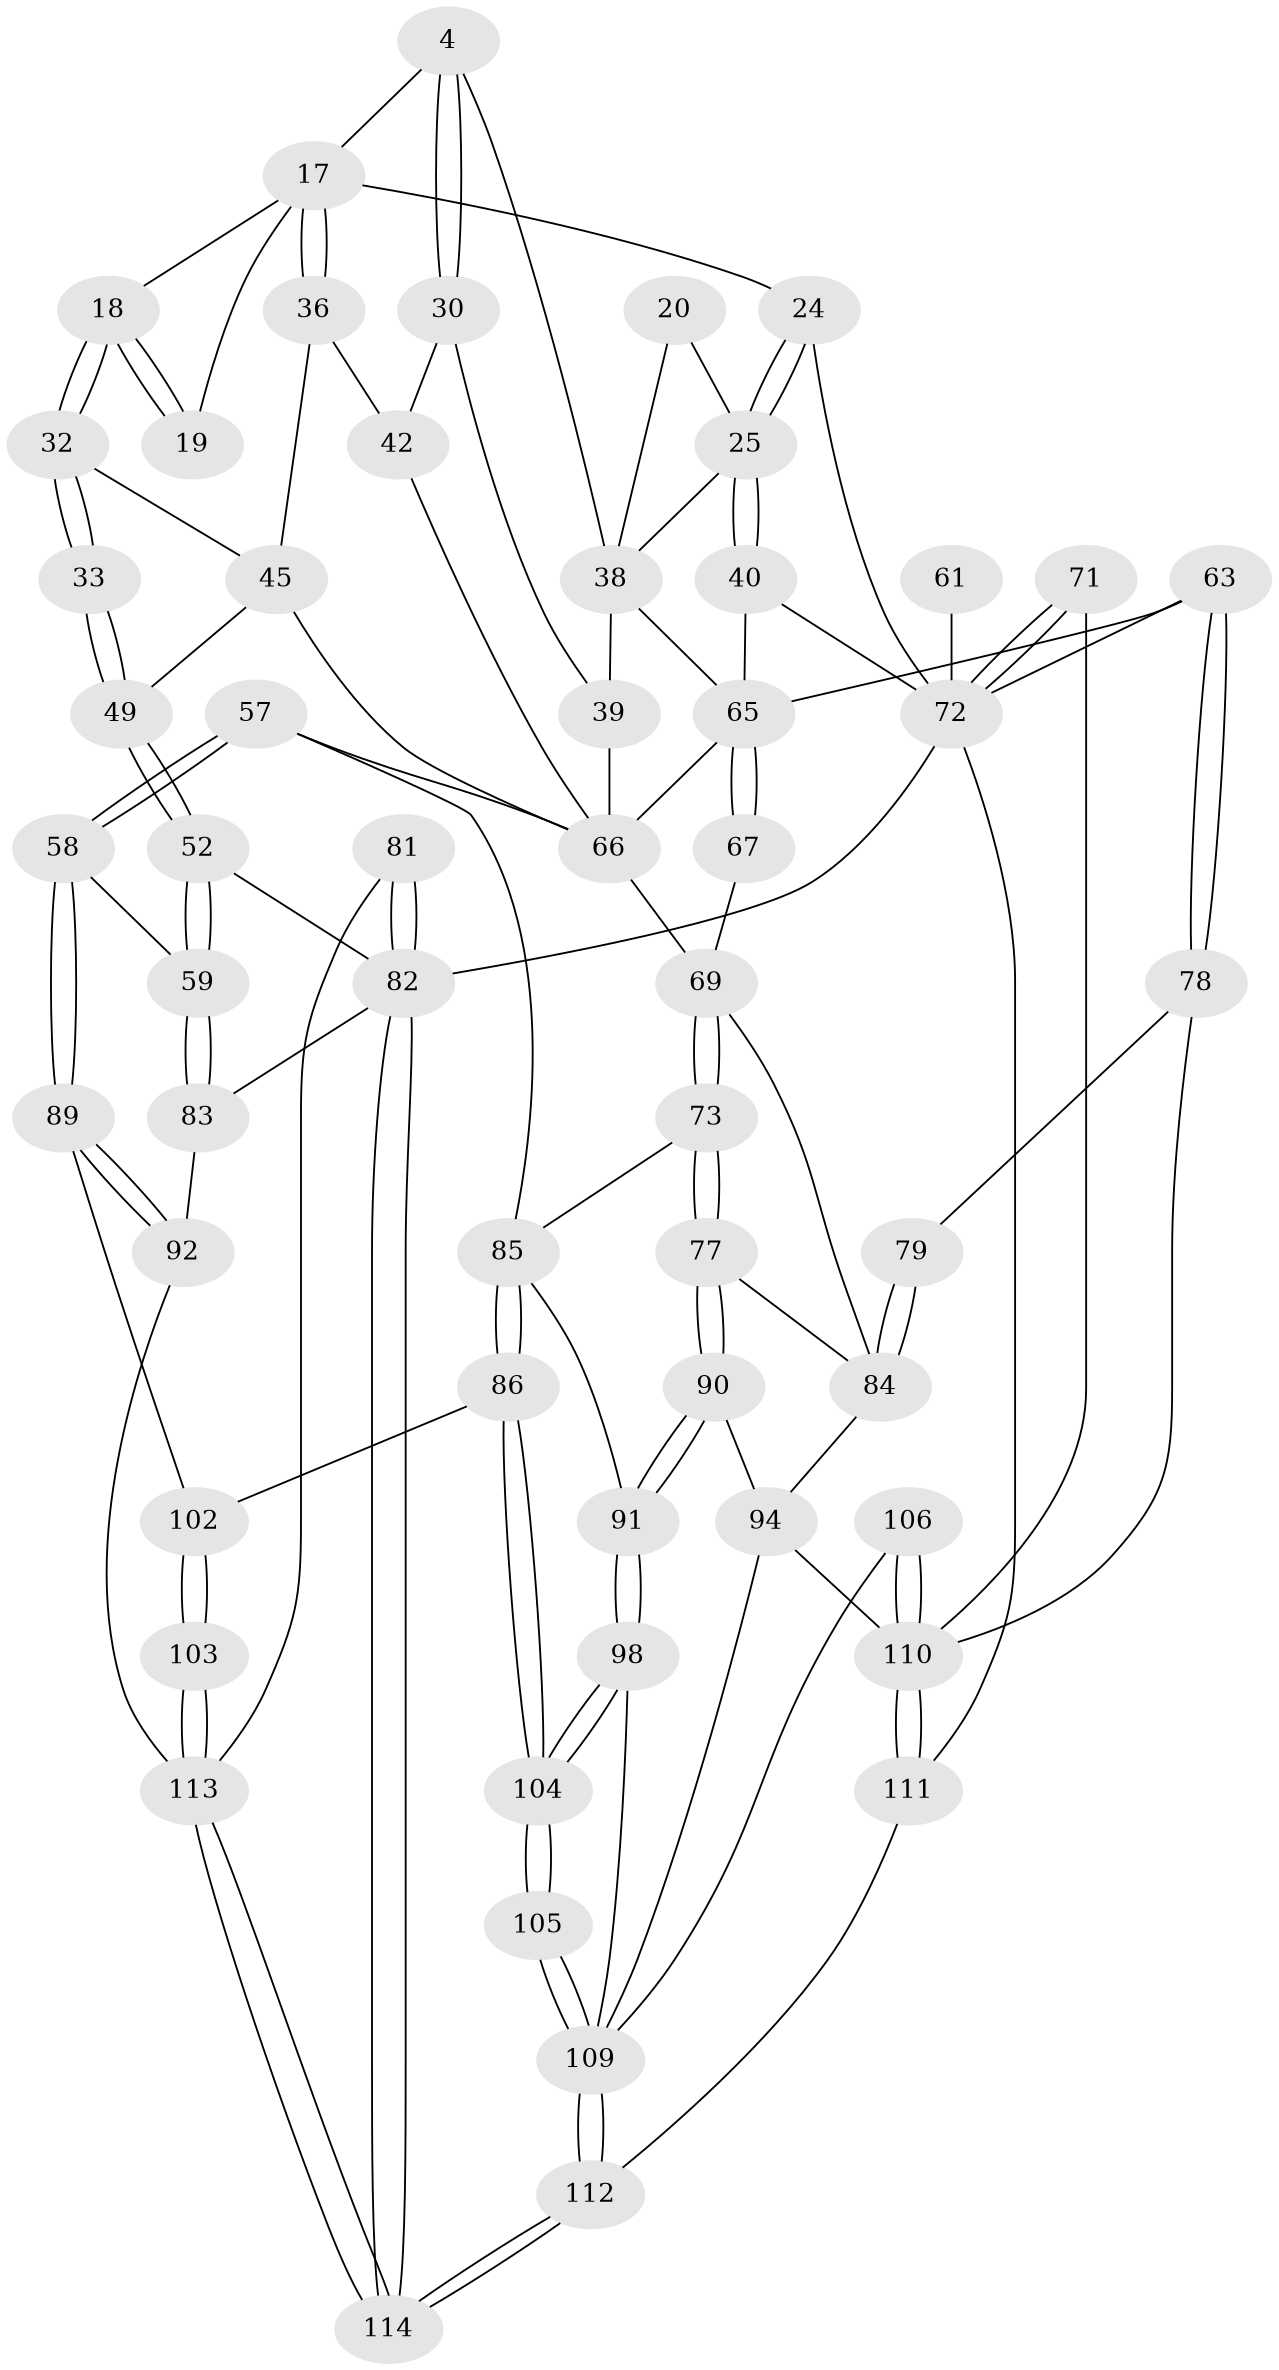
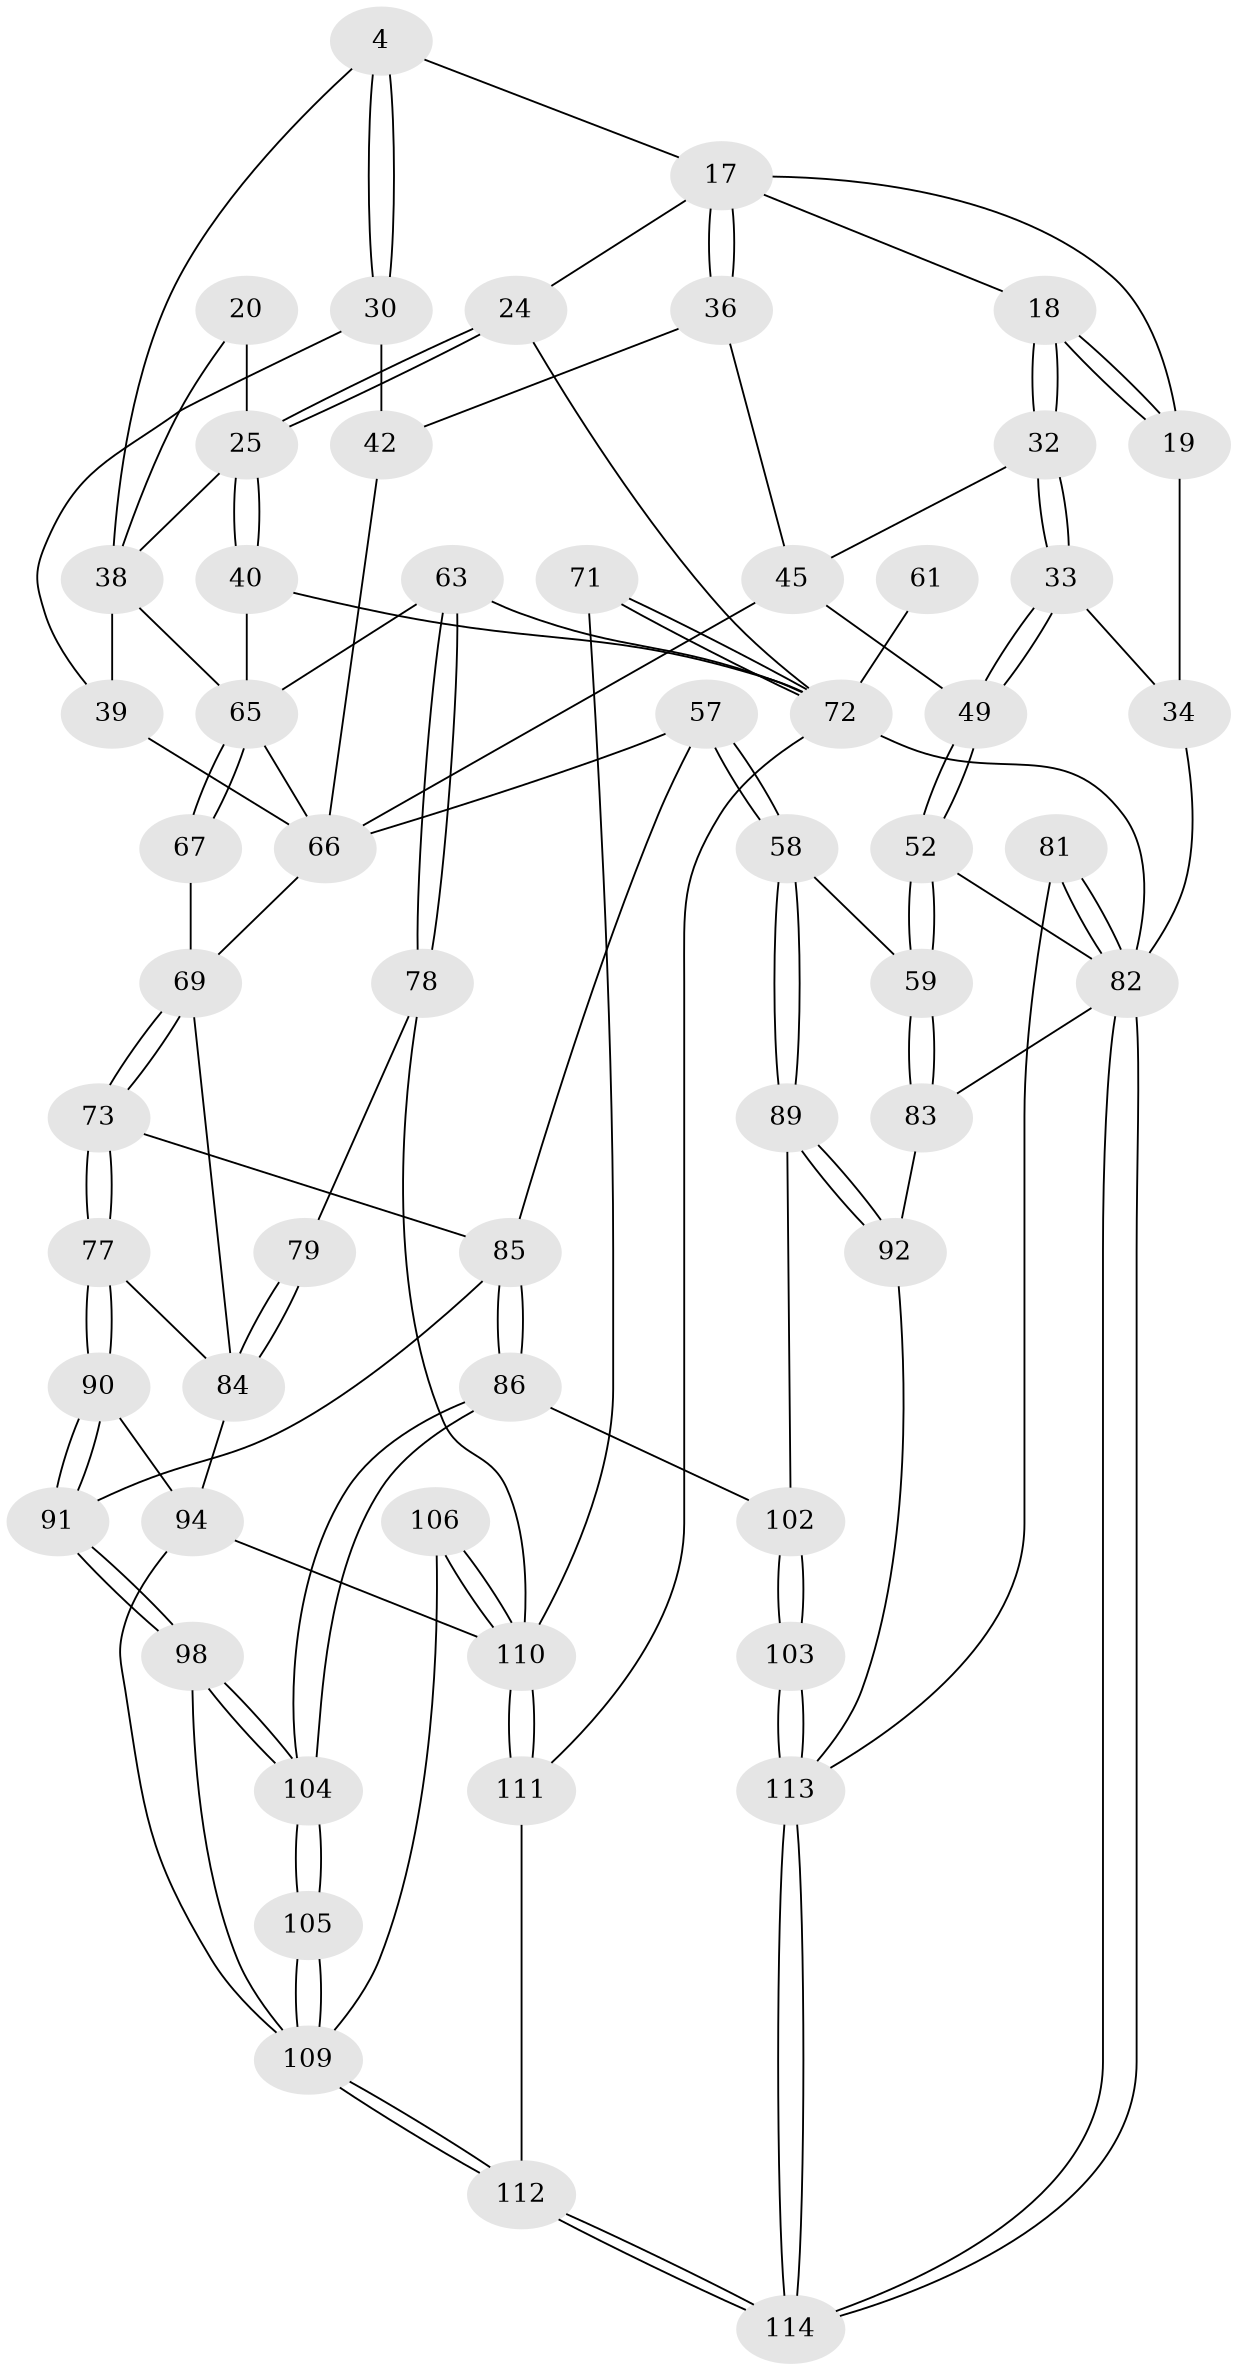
  graph {
    fontname="DejaVu Serif"
    node [color=gray90 fontname="DejaVu Serif" style=filled]
    edge [fontname="DejaVu Serif"]
    17 [super="+3"]
    4
    30 [super="+29"]
    38 [super="+31+27+21"]
    18
    19 [super="+14"]
    24 [super="+15"]
    36
    39 [super="+28"]
    42 [super="+35"]
    65 [super="+64"]
    32
+   34 [super="+26+13"]
    25 [super="+23"]
    72 [super="+62+60+70"]
    45 [super="+37"]
    33
    82 [super="+12+80"]
    20
    40
    111
    66 [super="+56"]
    49
    52
    83
    114
    67
    69 [super="+68"]
    59
    57
    58
    85 [super="+74"]
    89
    86
    91
    92
    102 [super="+88"]
    61
    63
    78
    110 [super="+95+96+99"]
    79
    73
    84 [super="+76+75"]
    77
    94 [super="+93"]
    71
    112
    90
    81
    113 [super="+108"]
    109 [super="+107+97"]
    104
    98
    103 [super="+100"]
    105
    106
    17 -- 18
    17 -- 19
    17 -- 24
    17 -- 36
    17 -- 36
    4 -- 17
    4 -- 30
    4 -- 30
    4 -- 38
    30 -- 39
    30 -- 42 [weight=2]
    38 -- 39 [weight=2]
    38 -- 65
    18 -- 19
    18 -- 19
    18 -- 32
    18 -- 32
+   19 -- 34 [weight=2]
    24 -- 25 [weight=3]
    24 -- 25
    24 -- 72 [weight=2]
    36 -- 42
    36 -- 45
    39 -- 66
    42 -- 66
    65 -- 66 [weight=2]
    65 -- 67 [weight=2]
    65 -- 67
    32 -- 45
    32 -- 33
    32 -- 33
+   34 -- 82 [weight=2]
    25 -- 38 [weight=2]
    25 -- 40
    25 -- 40
    72 -- 82 [weight=2]
    72 -- 111
    45 -- 66
    45 -- 49
+   33 -- 34
    33 -- 49
    33 -- 49
    82 -- 83
    82 -- 114
    82 -- 114
    20 -- 38
    20 -- 25 [weight=2]
    40 -- 65
    40 -- 72
    111 -- 112
    66 -- 69
    49 -- 52
    49 -- 52
    52 -- 82
    52 -- 59
    52 -- 59
    83 -- 92
    67 -- 69
    69 -- 73
    69 -- 73
    69 -- 84
    59 -- 83
    59 -- 83
    57 -- 66
    57 -- 58
    57 -- 58
    57 -- 85
    58 -- 59
    58 -- 89
    58 -- 89
    85 -- 86
    85 -- 86
    85 -- 91
    89 -- 92
    89 -- 92
    89 -- 102
    86 -- 102
    86 -- 104
    86 -- 104
    91 -- 98
    91 -- 98
    92 -- 113
    102 -- 103 [weight=2]
    102 -- 103
    61 -- 72 [weight=3]
    63 -- 65
    63 -- 72
    63 -- 78
    63 -- 78
    78 -- 110
    78 -- 79
    110 -- 111
    110 -- 111
    79 -- 84 [weight=2]
    79 -- 84
    73 -- 85
    73 -- 77
    73 -- 77
    84 -- 94
    77 -- 84
    77 -- 90
    77 -- 90
    94 -- 110
    94 -- 109
    71 -- 72 [weight=2]
    71 -- 72
    71 -- 110
    112 -- 114
    112 -- 114
    90 -- 91
    90 -- 91
    90 -- 94
    81 -- 82 [weight=2]
    81 -- 82
    81 -- 113
    113 -- 114
    113 -- 114
    109 -- 112
    109 -- 112
    104 -- 105
    104 -- 105
    98 -- 109
    98 -- 104
    98 -- 104
    103 -- 113 [weight=2]
    103 -- 113
    105 -- 109
    105 -- 109
    106 -- 110 [weight=2]
    106 -- 110
    106 -- 109
  }
